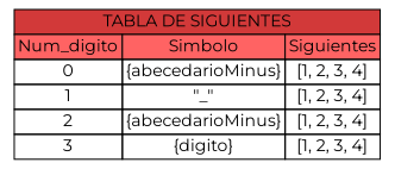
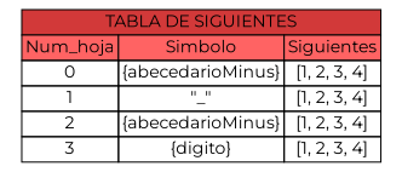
  digraph {
    rankdir=LR
    fontname=Montserrat
-   n1 [fontname=Montserrat label=<       <TABLE BORDER="0" CELLBORDER="1" CELLSPACING="0">        <TR PORT="header">         <TD BGCOLOR="#d23939" COLSPAN="3">TABLA DE SIGUIENTES</TD>        </TR>        <TR>         <TD BGCOLOR="#ff6363">Num_digito</TD>         <TD BGCOLOR="#ff6363">Simbolo</TD>         <TD BGCOLOR="#ff6363">Siguientes</TD>        </TR><TR> <TD>0</TD> <TD>{abecedarioMinus}</TD> <TD>[1, 2, 3, 4]</TD> </TR> <TR> <TD>1</TD> <TD>"_"</TD> <TD>[1, 2, 3, 4]</TD> </TR> <TR> <TD>2</TD> <TD>{abecedarioMinus}</TD> <TD>[1, 2, 3, 4]</TD> </TR> <TR> <TD>3</TD> <TD>{digito}</TD> <TD>[1, 2, 3, 4]</TD> </TR> </TABLE>     > shape=none]
+   n1 [fontname=Montserrat label=<       <TABLE BORDER="0" CELLBORDER="1" CELLSPACING="0">        <TR PORT="header">         <TD BGCOLOR="#d23939" COLSPAN="3">TABLA DE SIGUIENTES</TD>        </TR>        <TR>         <TD BGCOLOR="#ff6363">Num_hoja</TD>         <TD BGCOLOR="#ff6363">Simbolo</TD>         <TD BGCOLOR="#ff6363">Siguientes</TD>        </TR><TR> <TD>0</TD> <TD>{abecedarioMinus}</TD> <TD>[1, 2, 3, 4]</TD> </TR> <TR> <TD>1</TD> <TD>"_"</TD> <TD>[1, 2, 3, 4]</TD> </TR> <TR> <TD>2</TD> <TD>{abecedarioMinus}</TD> <TD>[1, 2, 3, 4]</TD> </TR> <TR> <TD>3</TD> <TD>{digito}</TD> <TD>[1, 2, 3, 4]</TD> </TR> </TABLE>     > shape=none]
  }
